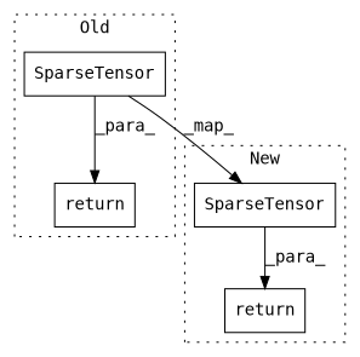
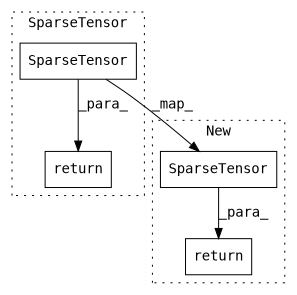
  digraph {
    fontname="DejaVu Sans Mono"
    node [a=32 l="13,1" s="6307,6331" shape=box fontname="DejaVu Sans Mono"]
    edge [fontname="DejaVu Sans Mono"]
    n1 [label=SparseTensor]
    n2 [a=41 l=7 label=return s=6427]
    n3 [label=SparseTensor]
    n4 [a=41 l=7 label=return s=6300]
    subgraph cluster_1 {
-     label=Old
+     label=SparseTensor
      style=dotted
      n1
      n2
    }
    subgraph cluster_2 {
      label=New
      style=dotted
      n3
      n4
    }
    n1 -> n2 [label=_para_]
    n1 -> n3 [label=_map_]
    n3 -> n4 [label=_para_]
  }
